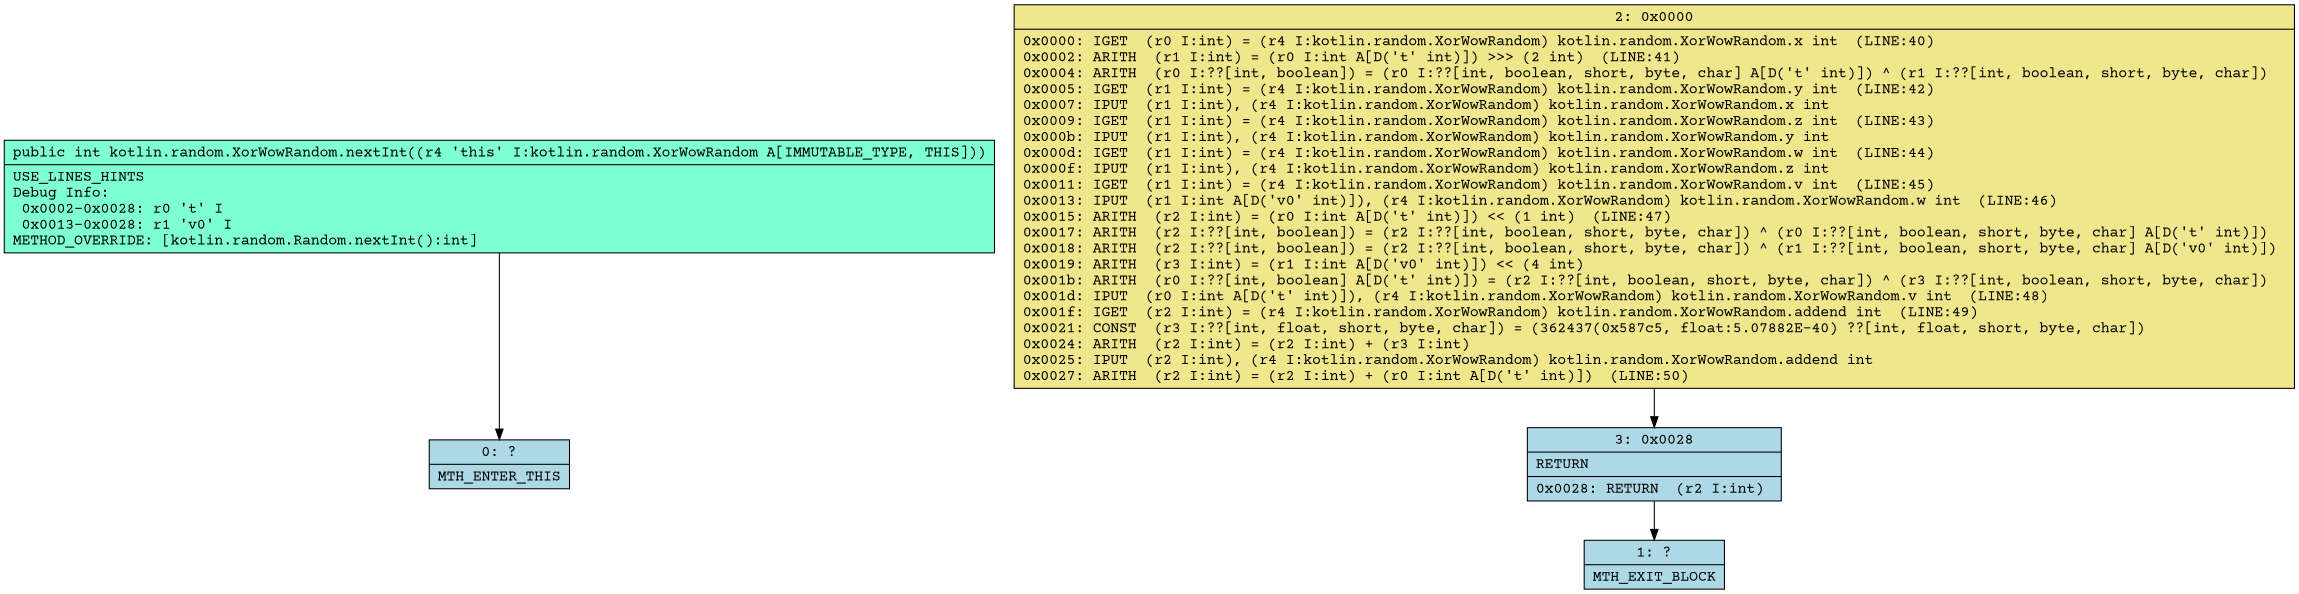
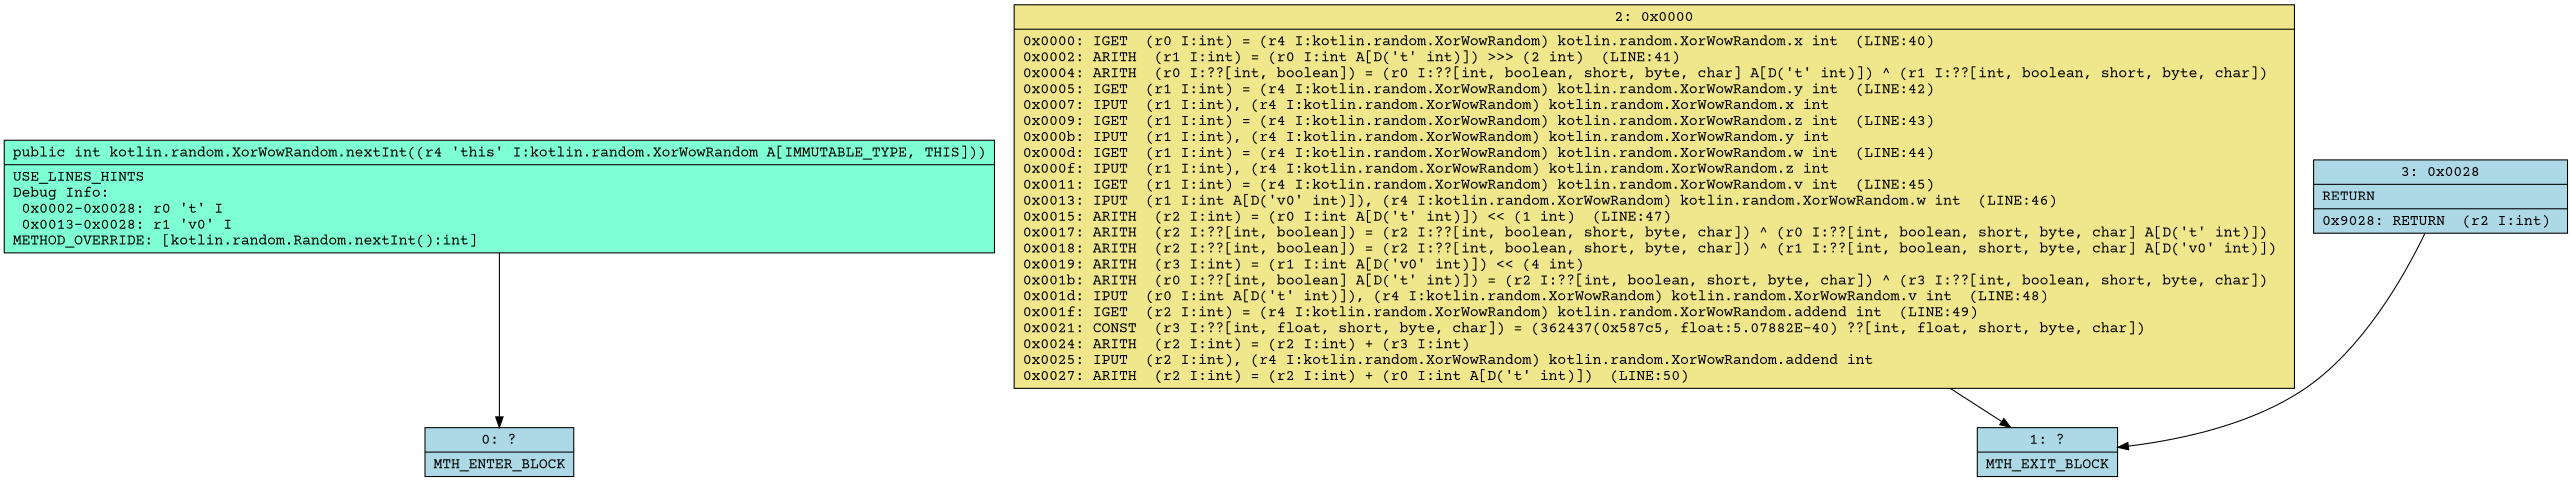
  digraph {
    fontname="Courier Prime"
    node [fillcolor=lightblue fontname="Courier Prime" shape=record style=filled]
    edge [fontname="Courier Prime"]
-   n1 [label="{0\:\ ?|MTH_ENTER_THIS\l}"]
+   n1 [label="{0\:\ ?|MTH_ENTER_BLOCK\l}"]
    n2 [fillcolor=khaki label="{2\:\ 0x0000|0x0000: IGET  (r0 I:int) = (r4 I:kotlin.random.XorWowRandom) kotlin.random.XorWowRandom.x int  (LINE:40)\l0x0002: ARITH  (r1 I:int) = (r0 I:int A[D('t' int)]) \>\>\> (2 int)  (LINE:41)\l0x0004: ARITH  (r0 I:??[int, boolean]) = (r0 I:??[int, boolean, short, byte, char] A[D('t' int)]) ^ (r1 I:??[int, boolean, short, byte, char]) \l0x0005: IGET  (r1 I:int) = (r4 I:kotlin.random.XorWowRandom) kotlin.random.XorWowRandom.y int  (LINE:42)\l0x0007: IPUT  (r1 I:int), (r4 I:kotlin.random.XorWowRandom) kotlin.random.XorWowRandom.x int \l0x0009: IGET  (r1 I:int) = (r4 I:kotlin.random.XorWowRandom) kotlin.random.XorWowRandom.z int  (LINE:43)\l0x000b: IPUT  (r1 I:int), (r4 I:kotlin.random.XorWowRandom) kotlin.random.XorWowRandom.y int \l0x000d: IGET  (r1 I:int) = (r4 I:kotlin.random.XorWowRandom) kotlin.random.XorWowRandom.w int  (LINE:44)\l0x000f: IPUT  (r1 I:int), (r4 I:kotlin.random.XorWowRandom) kotlin.random.XorWowRandom.z int \l0x0011: IGET  (r1 I:int) = (r4 I:kotlin.random.XorWowRandom) kotlin.random.XorWowRandom.v int  (LINE:45)\l0x0013: IPUT  (r1 I:int A[D('v0' int)]), (r4 I:kotlin.random.XorWowRandom) kotlin.random.XorWowRandom.w int  (LINE:46)\l0x0015: ARITH  (r2 I:int) = (r0 I:int A[D('t' int)]) \<\< (1 int)  (LINE:47)\l0x0017: ARITH  (r2 I:??[int, boolean]) = (r2 I:??[int, boolean, short, byte, char]) ^ (r0 I:??[int, boolean, short, byte, char] A[D('t' int)]) \l0x0018: ARITH  (r2 I:??[int, boolean]) = (r2 I:??[int, boolean, short, byte, char]) ^ (r1 I:??[int, boolean, short, byte, char] A[D('v0' int)]) \l0x0019: ARITH  (r3 I:int) = (r1 I:int A[D('v0' int)]) \<\< (4 int) \l0x001b: ARITH  (r0 I:??[int, boolean] A[D('t' int)]) = (r2 I:??[int, boolean, short, byte, char]) ^ (r3 I:??[int, boolean, short, byte, char]) \l0x001d: IPUT  (r0 I:int A[D('t' int)]), (r4 I:kotlin.random.XorWowRandom) kotlin.random.XorWowRandom.v int  (LINE:48)\l0x001f: IGET  (r2 I:int) = (r4 I:kotlin.random.XorWowRandom) kotlin.random.XorWowRandom.addend int  (LINE:49)\l0x0021: CONST  (r3 I:??[int, float, short, byte, char]) = (362437(0x587c5, float:5.07882E\-40) ??[int, float, short, byte, char]) \l0x0024: ARITH  (r2 I:int) = (r2 I:int) + (r3 I:int) \l0x0025: IPUT  (r2 I:int), (r4 I:kotlin.random.XorWowRandom) kotlin.random.XorWowRandom.addend int \l0x0027: ARITH  (r2 I:int) = (r2 I:int) + (r0 I:int A[D('t' int)])  (LINE:50)\l}"]
-   n3 [label="{3\:\ 0x0028|RETURN\l|0x0028: RETURN  (r2 I:int) \l}"]
+   n3 [label="{3\:\ 0x0028|RETURN\l|0x9028: RETURN  (r2 I:int) \l}"]
    n4 [label="{1\:\ ?|MTH_EXIT_BLOCK\l}"]
    n5 [fillcolor=aquamarine label="{public int kotlin.random.XorWowRandom.nextInt((r4 'this' I:kotlin.random.XorWowRandom A[IMMUTABLE_TYPE, THIS]))  | USE_LINES_HINTS\lDebug Info:\l  0x0002\-0x0028: r0 't' I\l  0x0013\-0x0028: r1 'v0' I\lMETHOD_OVERRIDE: [kotlin.random.Random.nextInt():int]\l}"]
-   n2 -> n3
+   n2 -> n4
    n3 -> n4
    n5 -> n1
  }
